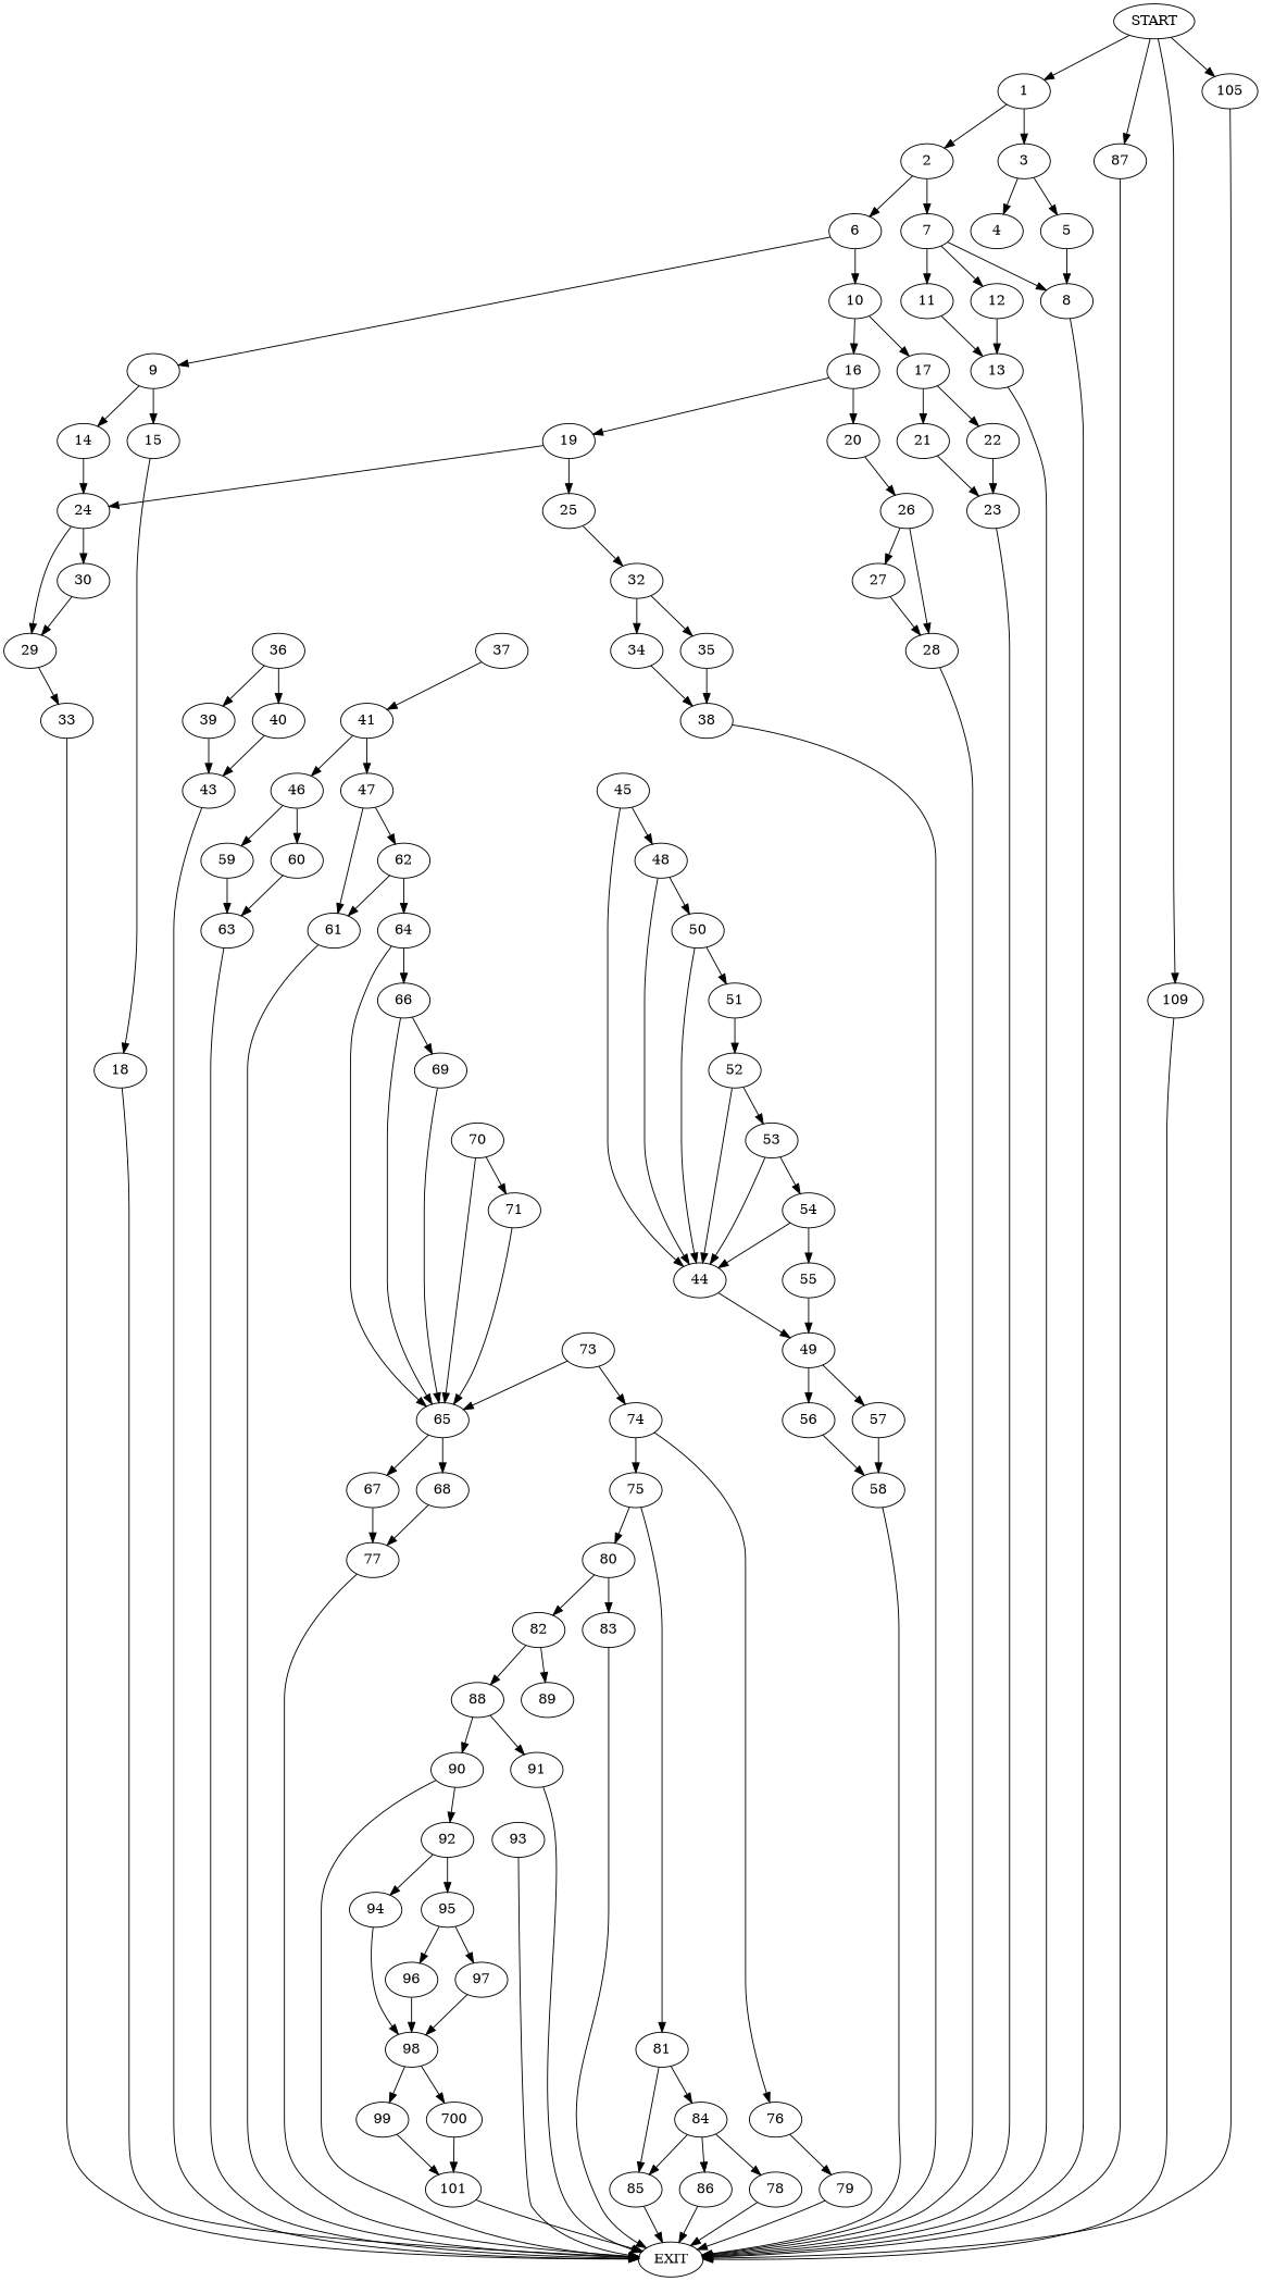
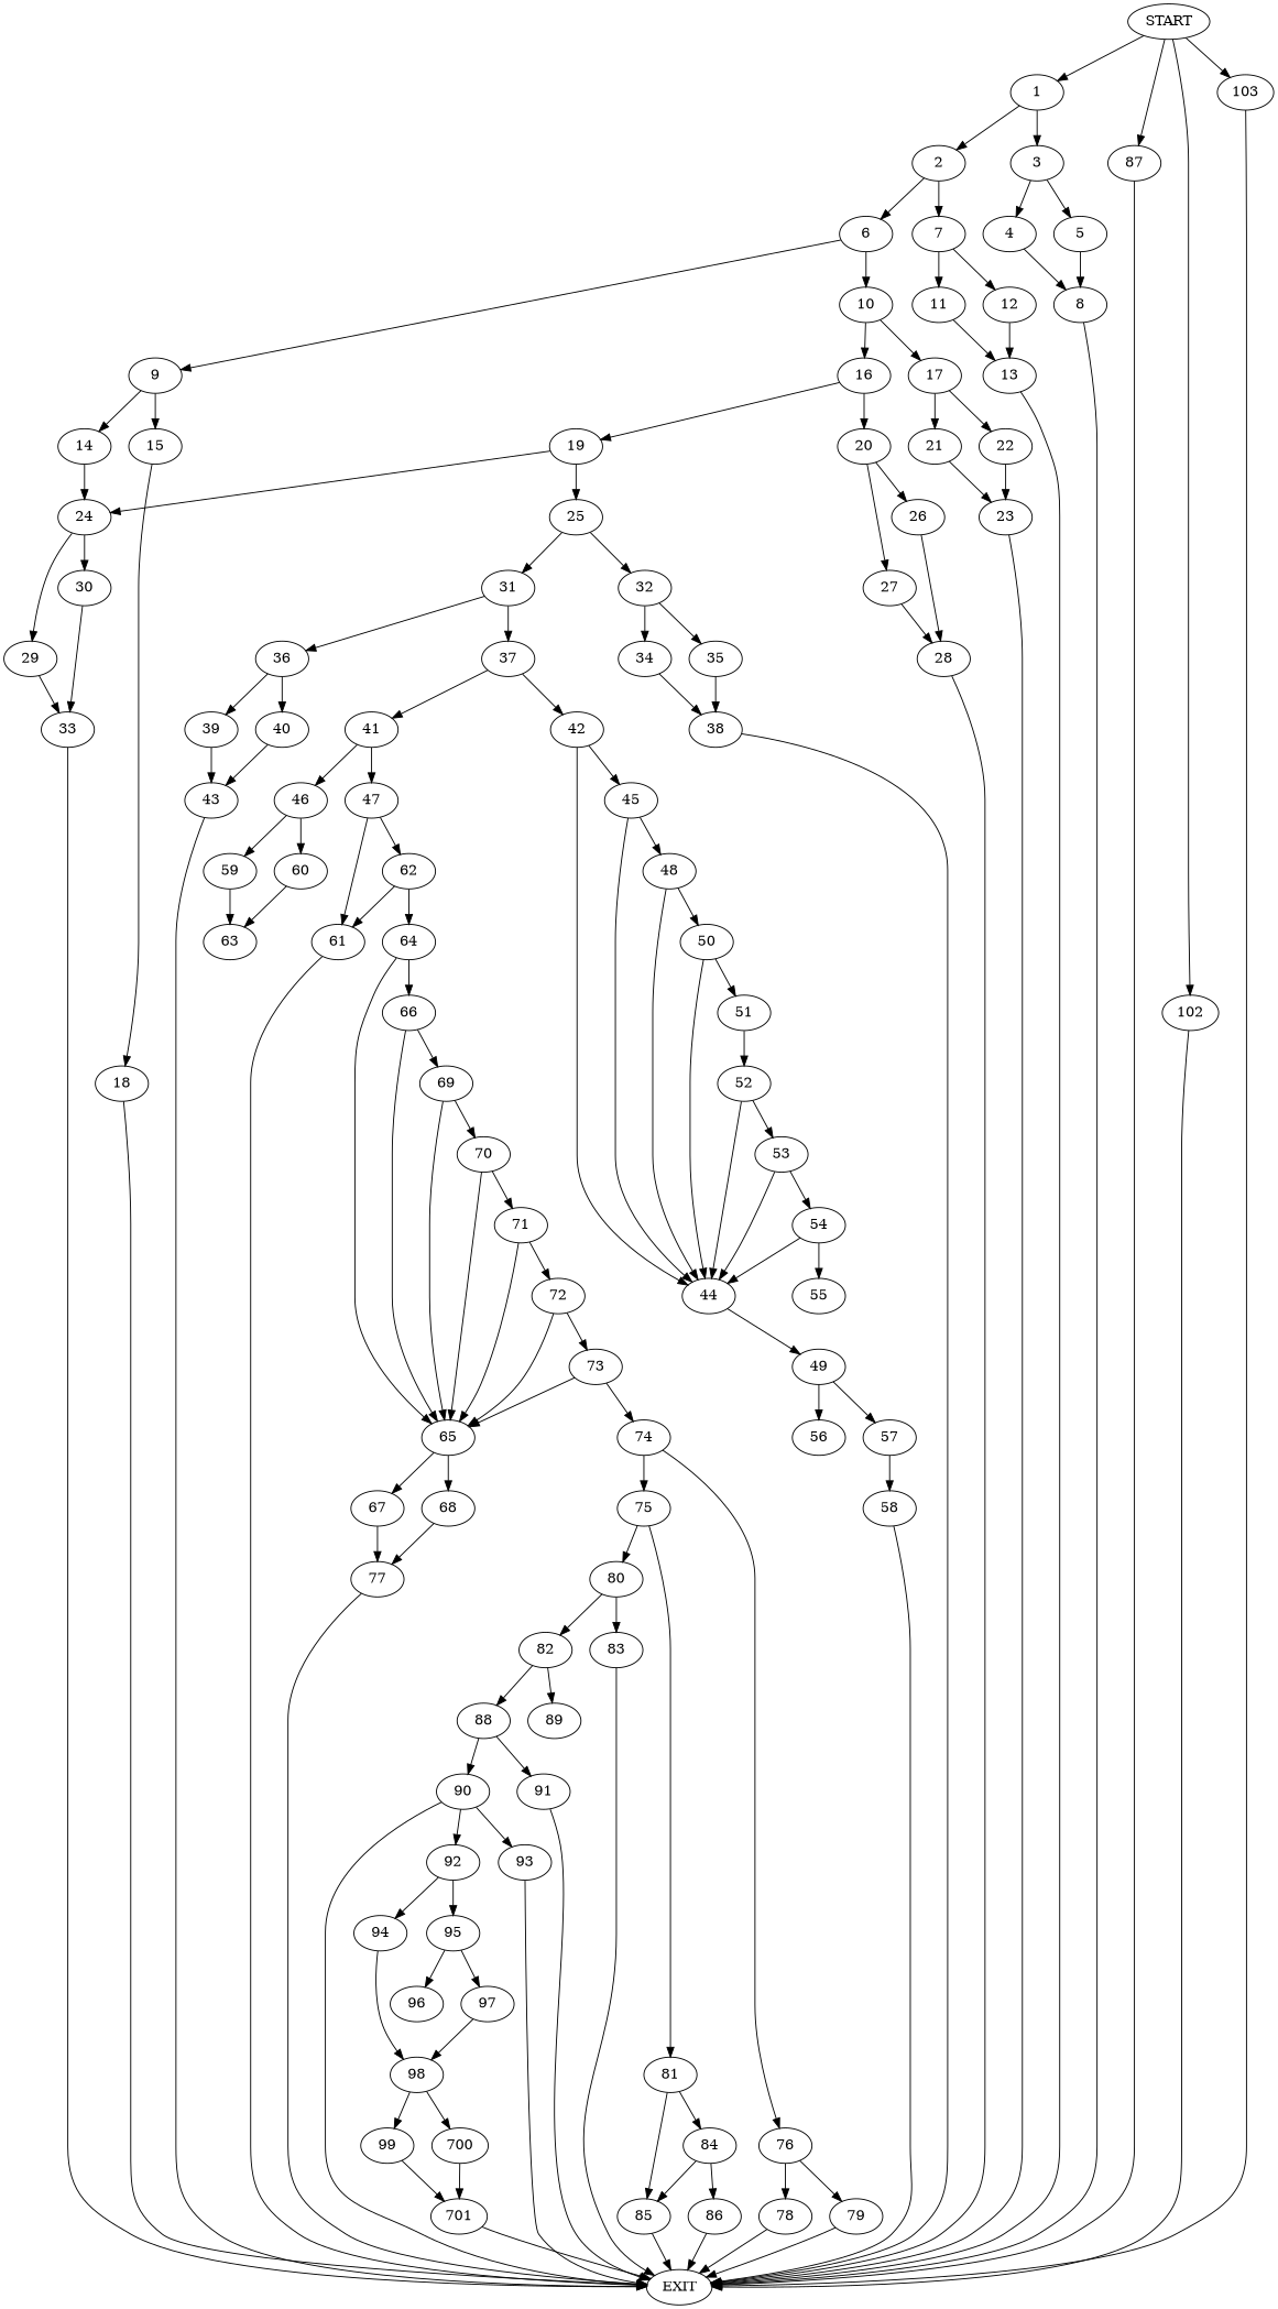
  digraph {
    n1 [label=START]
    1
    87
-   102 [label=109]
-   103 [label=105]
+   102
+   103
    2
    3
    n8 [label=EXIT]
    6
    7
    4
    5
    9
    10
    11
    12
    8
    14
    15
    16
    17
    13
    24
    18
    19
    20
    21
    22
    25
    26
    27
    23
    29
    30
+   31
    32
    28
    33
    36
    37
    34
    35
    39
    40
    41
+   42
    38
    43
    46
    47
    44
    45
    59
    60
    61
    62
    49
    48
    56
    57
    50
    63
    64
    51
    58
    52
    53
    54
    55
    65
    66
    67
    68
    69
    77
    70
    71
+   72
    73
    74
    75
    76
    80
    81
    78
    79
    82
    83
    84
    85
    88
    89
    86
    90
    91
    92
    93
    94
    95
    98
    96
    97
    99
    n104 [label=700]
-   101
+   101 [label=701]
    n1 -> 1
    n1 -> 87
    n1 -> 102
    n1 -> 103
    1 -> 2
    1 -> 3
    87 -> n8
    102 -> n8
    103 -> n8
    2 -> 6
    2 -> 7
    3 -> 4
    3 -> 5
    6 -> 9
    6 -> 10
    7 -> 11
    7 -> 12
-   7 -> 8
+   4 -> 8
    5 -> 8
    9 -> 14
    9 -> 15
    10 -> 16
    10 -> 17
    11 -> 13
    12 -> 13
    8 -> n8
    14 -> 24
    15 -> 18
    16 -> 19
    16 -> 20
    17 -> 21
    17 -> 22
    13 -> n8
    24 -> 29
    24 -> 30
    18 -> n8
    19 -> 24
    19 -> 25
    20 -> 26
-   26 -> 27
+   20 -> 27
    21 -> 23
    22 -> 23
+   25 -> 31
    25 -> 32
    26 -> 28
    27 -> 28
    23 -> n8
    29 -> 33
-   30 -> 29
+   30 -> 33
+   31 -> 36
+   31 -> 37
    32 -> 34
    32 -> 35
    28 -> n8
    33 -> n8
    36 -> 39
    36 -> 40
    37 -> 41
+   37 -> 42
    34 -> 38
    35 -> 38
    39 -> 43
    40 -> 43
    41 -> 46
    41 -> 47
+   42 -> 44
+   42 -> 45
    38 -> n8
    43 -> n8
    46 -> 59
    46 -> 60
    47 -> 61
    47 -> 62
    44 -> 49
    45 -> 44
    45 -> 48
    59 -> 63
    60 -> 63
    61 -> n8
    62 -> 61
    62 -> 64
    49 -> 56
    49 -> 57
    48 -> 44
    48 -> 50
-   56 -> 58
    57 -> 58
    50 -> 44
    50 -> 51
-   63 -> n8
    64 -> 65
    64 -> 66
    51 -> 52
    58 -> n8
    52 -> 44
    52 -> 53
    53 -> 44
    53 -> 54
    54 -> 44
    54 -> 55
-   55 -> 49
    65 -> 67
    65 -> 68
    66 -> 65
    66 -> 69
    67 -> 77
    68 -> 77
    69 -> 65
+   69 -> 70
    77 -> n8
    70 -> 65
    70 -> 71
    71 -> 65
+   71 -> 72
+   72 -> 65
+   72 -> 73
    73 -> 65
    73 -> 74
    74 -> 75
    74 -> 76
    75 -> 80
    75 -> 81
-   84 -> 78
+   76 -> 78
    76 -> 79
    80 -> 82
    80 -> 83
    81 -> 84
    81 -> 85
    78 -> n8
    79 -> n8
    82 -> 88
    82 -> 89
    83 -> n8
    84 -> 85
    84 -> 86
    85 -> n8
    88 -> 90
    88 -> 91
    86 -> n8
    90 -> n8
    90 -> 92
+   90 -> 93
    91 -> n8
    92 -> 94
    92 -> 95
    93 -> n8
    94 -> 98
    95 -> 96
    95 -> 97
    98 -> 99
    98 -> n104
-   96 -> 98
    97 -> 98
    99 -> 101
    n104 -> 101
    101 -> n8
  }
